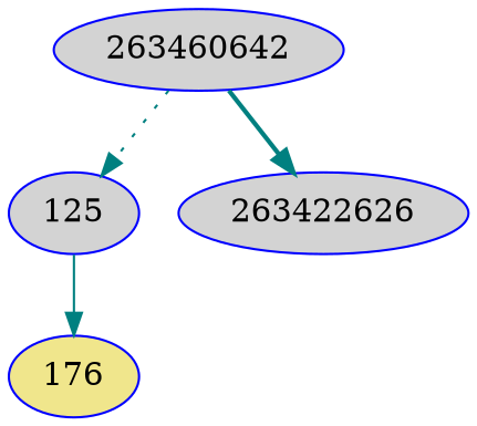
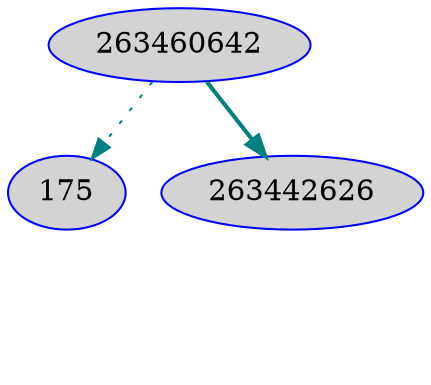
  strict digraph {
    node [color=blue fillcolor=lightgrey style=filled]
    edge [color=teal]
-   176 [fillcolor=khaki]
-   175 [label=125]
+   175
    263460642
-   263422626
-   175 -> 176 [style=solid]
+   263422626 [label=263442626]
    263460642 -> 175 [style=dotted]
    263460642 -> 263422626 [style=bold]
  }
